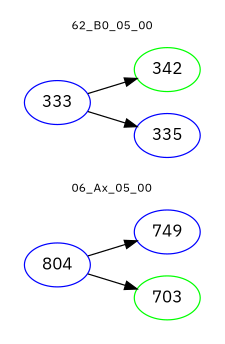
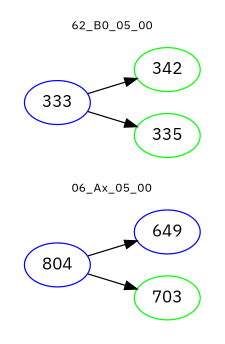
  digraph {
    fontname="IBM Plex Sans"
    rankdir=LR
    node [color=blue fontname="IBM Plex Sans"]
    edge [color=black fontname="IBM Plex Sans"]
    n1 [label=804]
    n2 [color=green label=703]
-   n3 [label=749]
+   n3 [label=649]
    n4 [label=333]
-   n5 [label=335]
+   n5 [color=green label=335]
    n6 [color=green label=342]
    subgraph cluster_1 {
      color=white
      fontsize=10
      label="06_Ax_05_00"
      n1
      n2
      n3
    }
    subgraph cluster_2 {
      color=white
      fontsize=10
      label="62_B0_05_00"
      n4
      n5
      n6
    }
    n1 -> n2
    n1 -> n3
    n4 -> n5
    n4 -> n6
  }
